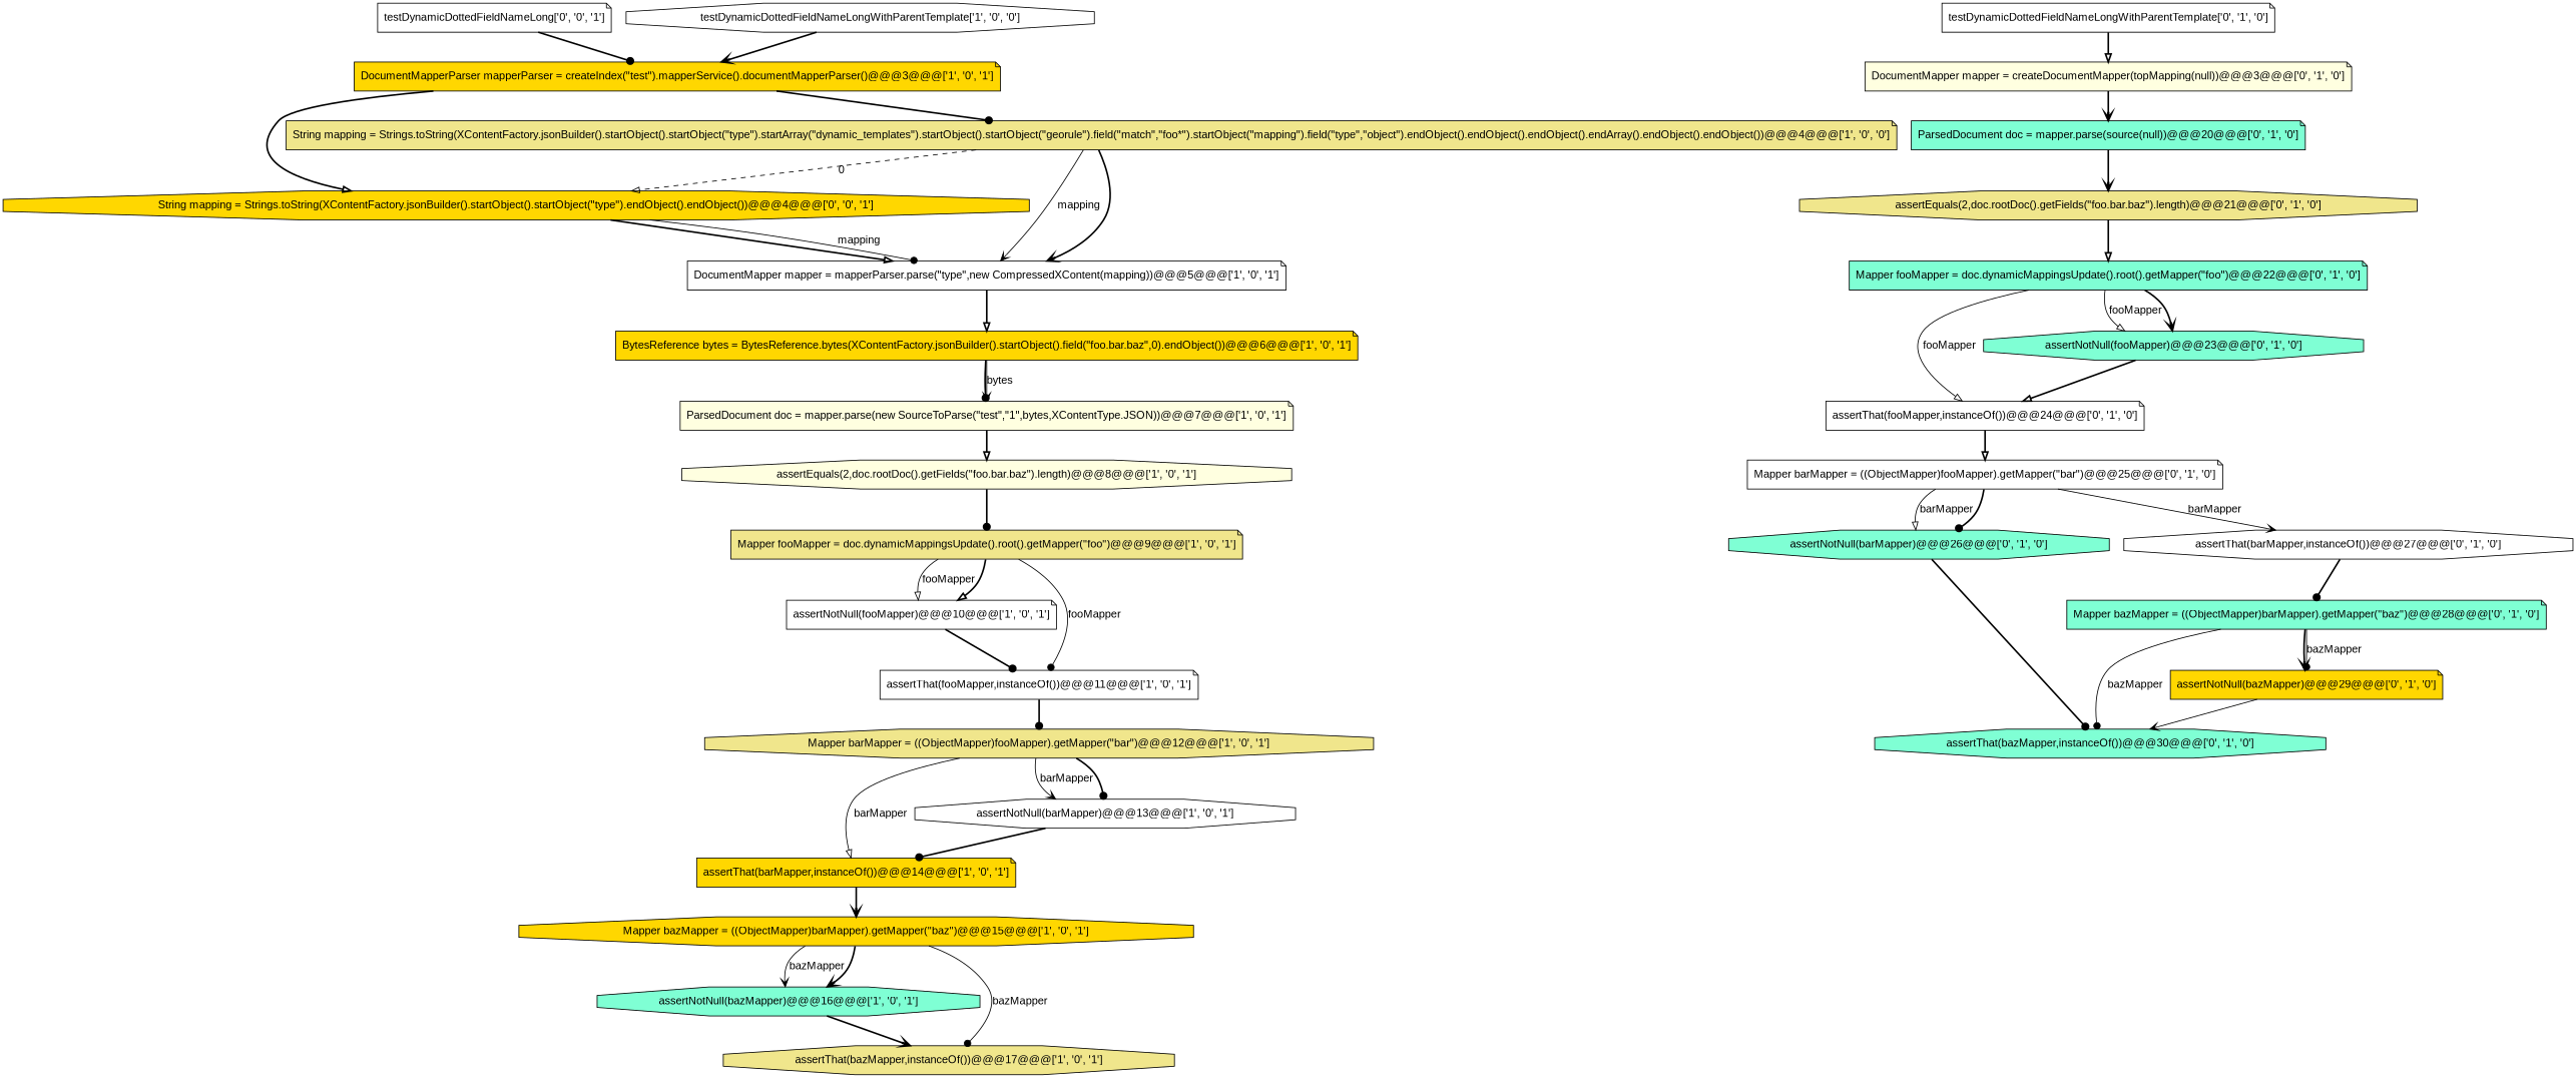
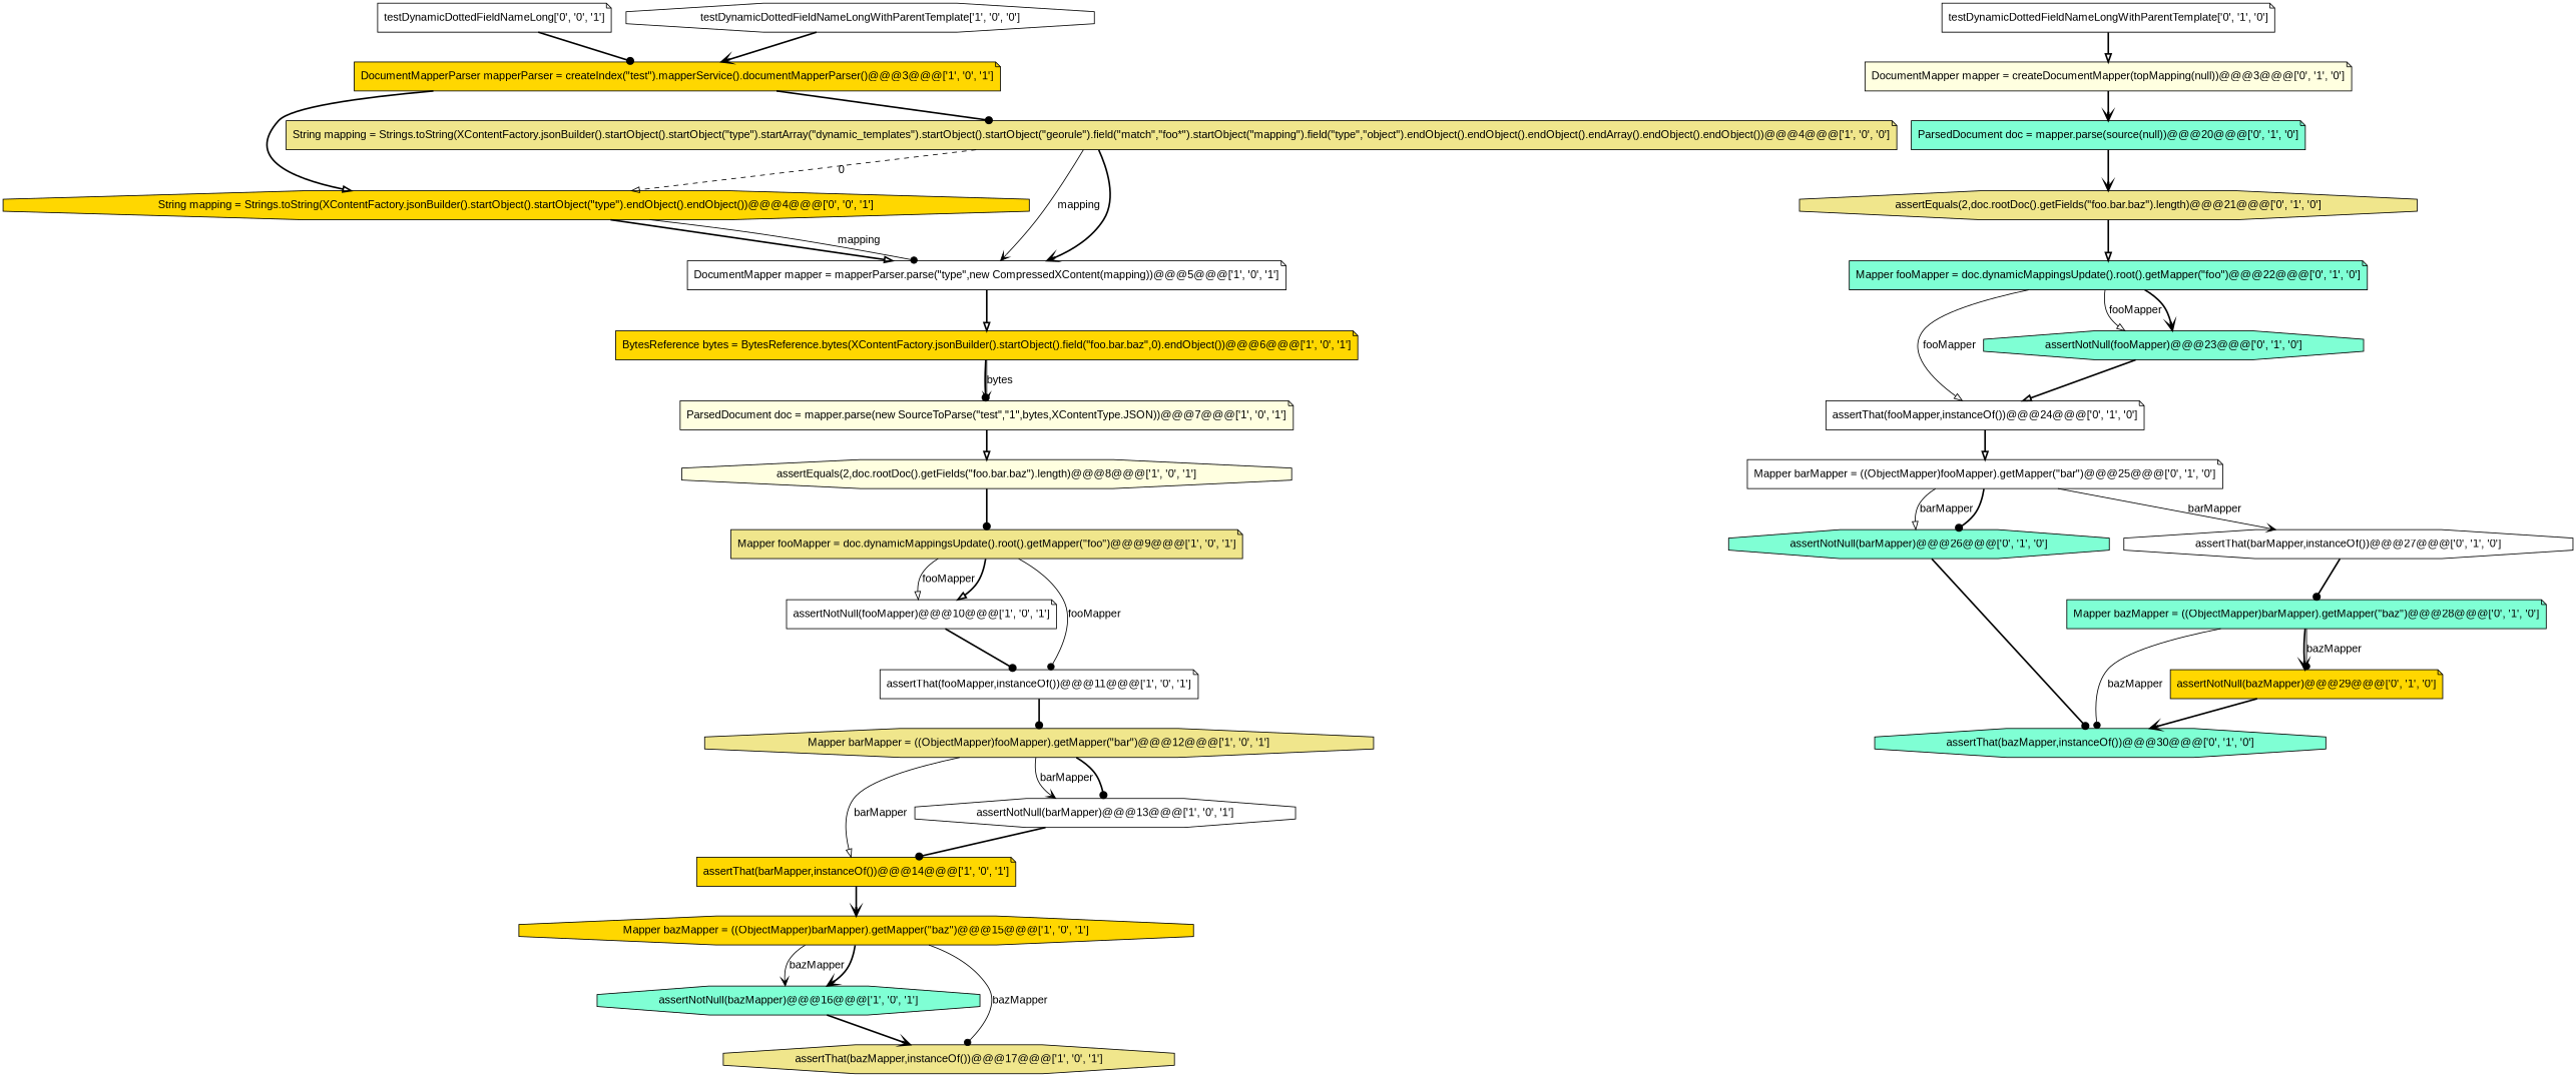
  digraph {
    fontname="Liberation Sans"
    node [fillcolor=white fontname="Liberation Sans" shape=note style=filled]
    edge [arrowhead=dot fontname="Liberation Sans" style=bold]
    n1 [fillcolor=gold label="String mapping = Strings.toString(XContentFactory.jsonBuilder().startObject().startObject(\"type\").endObject().endObject())@@@4@@@['0', '0', '1']" shape=octagon]
    n2 [label="DocumentMapper mapper = mapperParser.parse(\"type\",new CompressedXContent(mapping))@@@5@@@['1', '0', '1']"]
    n3 [fillcolor=gold label="BytesReference bytes = BytesReference.bytes(XContentFactory.jsonBuilder().startObject().field(\"foo.bar.baz\",0).endObject())@@@6@@@['1', '0', '1']"]
    n4 [fillcolor=khaki label="Mapper fooMapper = doc.dynamicMappingsUpdate().root().getMapper(\"foo\")@@@9@@@['1', '0', '1']"]
    n5 [label="assertNotNull(fooMapper)@@@10@@@['1', '0', '1']"]
    n6 [label="assertThat(fooMapper,instanceOf())@@@11@@@['1', '0', '1']"]
    n7 [fillcolor=khaki label="Mapper barMapper = ((ObjectMapper)fooMapper).getMapper(\"bar\")@@@12@@@['1', '0', '1']" shape=octagon]
    n8 [fillcolor=aquamarine label="Mapper fooMapper = doc.dynamicMappingsUpdate().root().getMapper(\"foo\")@@@22@@@['0', '1', '0']"]
    n9 [label="assertThat(fooMapper,instanceOf())@@@24@@@['0', '1', '0']"]
    n10 [fillcolor=aquamarine label="assertNotNull(fooMapper)@@@23@@@['0', '1', '0']" shape=octagon]
    n11 [label="Mapper barMapper = ((ObjectMapper)fooMapper).getMapper(\"bar\")@@@25@@@['0', '1', '0']"]
    n12 [fillcolor=khaki label="String mapping = Strings.toString(XContentFactory.jsonBuilder().startObject().startObject(\"type\").startArray(\"dynamic_templates\").startObject().startObject(\"georule\").field(\"match\",\"foo*\").startObject(\"mapping\").field(\"type\",\"object\").endObject().endObject().endObject().endArray().endObject().endObject())@@@4@@@['1', '0', '0']"]
    n13 [fillcolor=aquamarine label="assertNotNull(barMapper)@@@26@@@['0', '1', '0']" shape=octagon]
    n14 [fillcolor=aquamarine label="assertThat(bazMapper,instanceOf())@@@30@@@['0', '1', '0']" shape=octagon]
    n15 [label="assertThat(barMapper,instanceOf())@@@27@@@['0', '1', '0']" shape=octagon]
    n16 [fillcolor=aquamarine label="Mapper bazMapper = ((ObjectMapper)barMapper).getMapper(\"baz\")@@@28@@@['0', '1', '0']"]
    n17 [fillcolor=lightyellow label="ParsedDocument doc = mapper.parse(new SourceToParse(\"test\",\"1\",bytes,XContentType.JSON))@@@7@@@['1', '0', '1']"]
    n18 [fillcolor=lightyellow label="assertEquals(2,doc.rootDoc().getFields(\"foo.bar.baz\").length)@@@8@@@['1', '0', '1']" shape=octagon]
    n19 [fillcolor=gold label="assertNotNull(bazMapper)@@@29@@@['0', '1', '0']"]
    n20 [label="testDynamicDottedFieldNameLong['0', '0', '1']"]
    n21 [fillcolor=gold label="DocumentMapperParser mapperParser = createIndex(\"test\").mapperService().documentMapperParser()@@@3@@@['1', '0', '1']"]
    n22 [fillcolor=gold label="Mapper bazMapper = ((ObjectMapper)barMapper).getMapper(\"baz\")@@@15@@@['1', '0', '1']" shape=octagon]
    n23 [fillcolor=aquamarine label="assertNotNull(bazMapper)@@@16@@@['1', '0', '1']" shape=octagon]
    n24 [fillcolor=khaki label="assertThat(bazMapper,instanceOf())@@@17@@@['1', '0', '1']" shape=octagon]
    n25 [fillcolor=gold label="assertThat(barMapper,instanceOf())@@@14@@@['1', '0', '1']"]
    n26 [label="assertNotNull(barMapper)@@@13@@@['1', '0', '1']" shape=octagon]
    n27 [label="testDynamicDottedFieldNameLongWithParentTemplate['0', '1', '0']"]
    n28 [fillcolor=lightyellow label="DocumentMapper mapper = createDocumentMapper(topMapping(null))@@@3@@@['0', '1', '0']"]
    n29 [fillcolor=aquamarine label="ParsedDocument doc = mapper.parse(source(null))@@@20@@@['0', '1', '0']"]
    n30 [fillcolor=khaki label="assertEquals(2,doc.rootDoc().getFields(\"foo.bar.baz\").length)@@@21@@@['0', '1', '0']" shape=octagon]
    n31 [label="testDynamicDottedFieldNameLongWithParentTemplate['1', '0', '0']" shape=octagon]
    n1 -> n2 [arrowhead=onormal]
    n1 -> n2 [label=mapping style=solid]
    n2 -> n3 [arrowhead=onormal]
    n3 -> n17
    n3 -> n17 [arrowhead=vee label=bytes style=solid]
    n4 -> n5 [arrowhead=onormal label=fooMapper style=solid]
    n4 -> n5 [arrowhead=onormal]
    n4 -> n6 [label=fooMapper style=solid]
    n5 -> n6
    n6 -> n7
    n7 -> n25 [arrowhead=onormal label=barMapper style=solid]
    n7 -> n26 [arrowhead=vee label=barMapper style=solid]
    n7 -> n26
    n8 -> n9 [arrowhead=onormal label=fooMapper style=solid]
    n8 -> n10 [arrowhead=onormal label=fooMapper style=solid]
    n8 -> n10 [arrowhead=vee]
    n9 -> n11 [arrowhead=onormal]
    n10 -> n9 [arrowhead=onormal]
    n11 -> n13 [arrowhead=onormal label=barMapper style=solid]
    n11 -> n13
    n11 -> n15 [arrowhead=vee label=barMapper style=solid]
    n12 -> n1 [arrowhead=onormal label=0 style=dashed]
    n12 -> n2 [arrowhead=vee label=mapping style=solid]
    n12 -> n2 [arrowhead=vee]
    n13 -> n14
    n15 -> n16
    n16 -> n14 [label=bazMapper style=solid]
    n16 -> n19 [arrowhead=vee]
    n16 -> n19 [label=bazMapper style=solid]
    n17 -> n18 [arrowhead=onormal]
    n18 -> n4
-   n19 -> n14 [arrowhead=vee style=solid]
+   n19 -> n14 [arrowhead=vee]
    n20 -> n21
    n21 -> n1 [arrowhead=onormal]
    n21 -> n12
    n22 -> n23 [arrowhead=vee label=bazMapper style=solid]
    n22 -> n23 [arrowhead=vee]
    n22 -> n24 [label=bazMapper style=solid]
    n23 -> n24 [arrowhead=vee]
    n25 -> n22 [arrowhead=vee]
    n26 -> n25
    n27 -> n28 [arrowhead=onormal]
    n28 -> n29 [arrowhead=vee]
    n29 -> n30 [arrowhead=vee]
    n30 -> n8 [arrowhead=onormal]
    n31 -> n21 [arrowhead=vee]
  }
